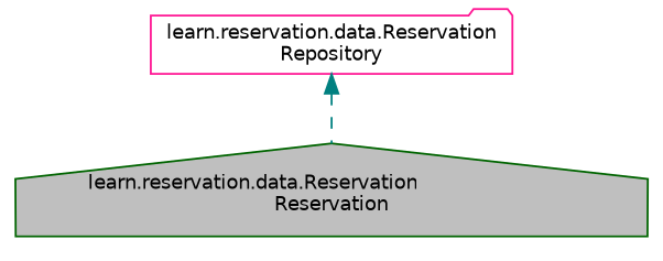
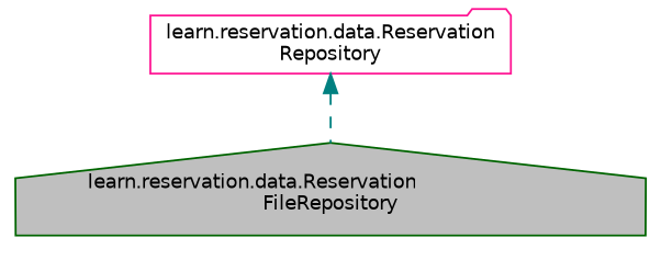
  digraph {
    node [fontname=Helvetica fontsize=10 style=filled]
-   n1 [color=darkgreen fillcolor=grey75 fontcolor=black height=0.2 label="learn.reservation.data.Reservation\lReservation" shape=house width=0.4]
+   n1 [color=darkgreen fillcolor=grey75 fontcolor=black height=0.2 label="learn.reservation.data.Reservation\lFileRepository" shape=house width=0.4]
    n2 [color=deeppink fillcolor=white height=0.2 label="learn.reservation.data.Reservation\lRepository" shape=folder width=0.4]
    n2 -> n1 [color=teal dir=back fontname=Helvetica fontsize=10 labelfontname=Helvetica labelfontsize=10 style=dashed]
  }
